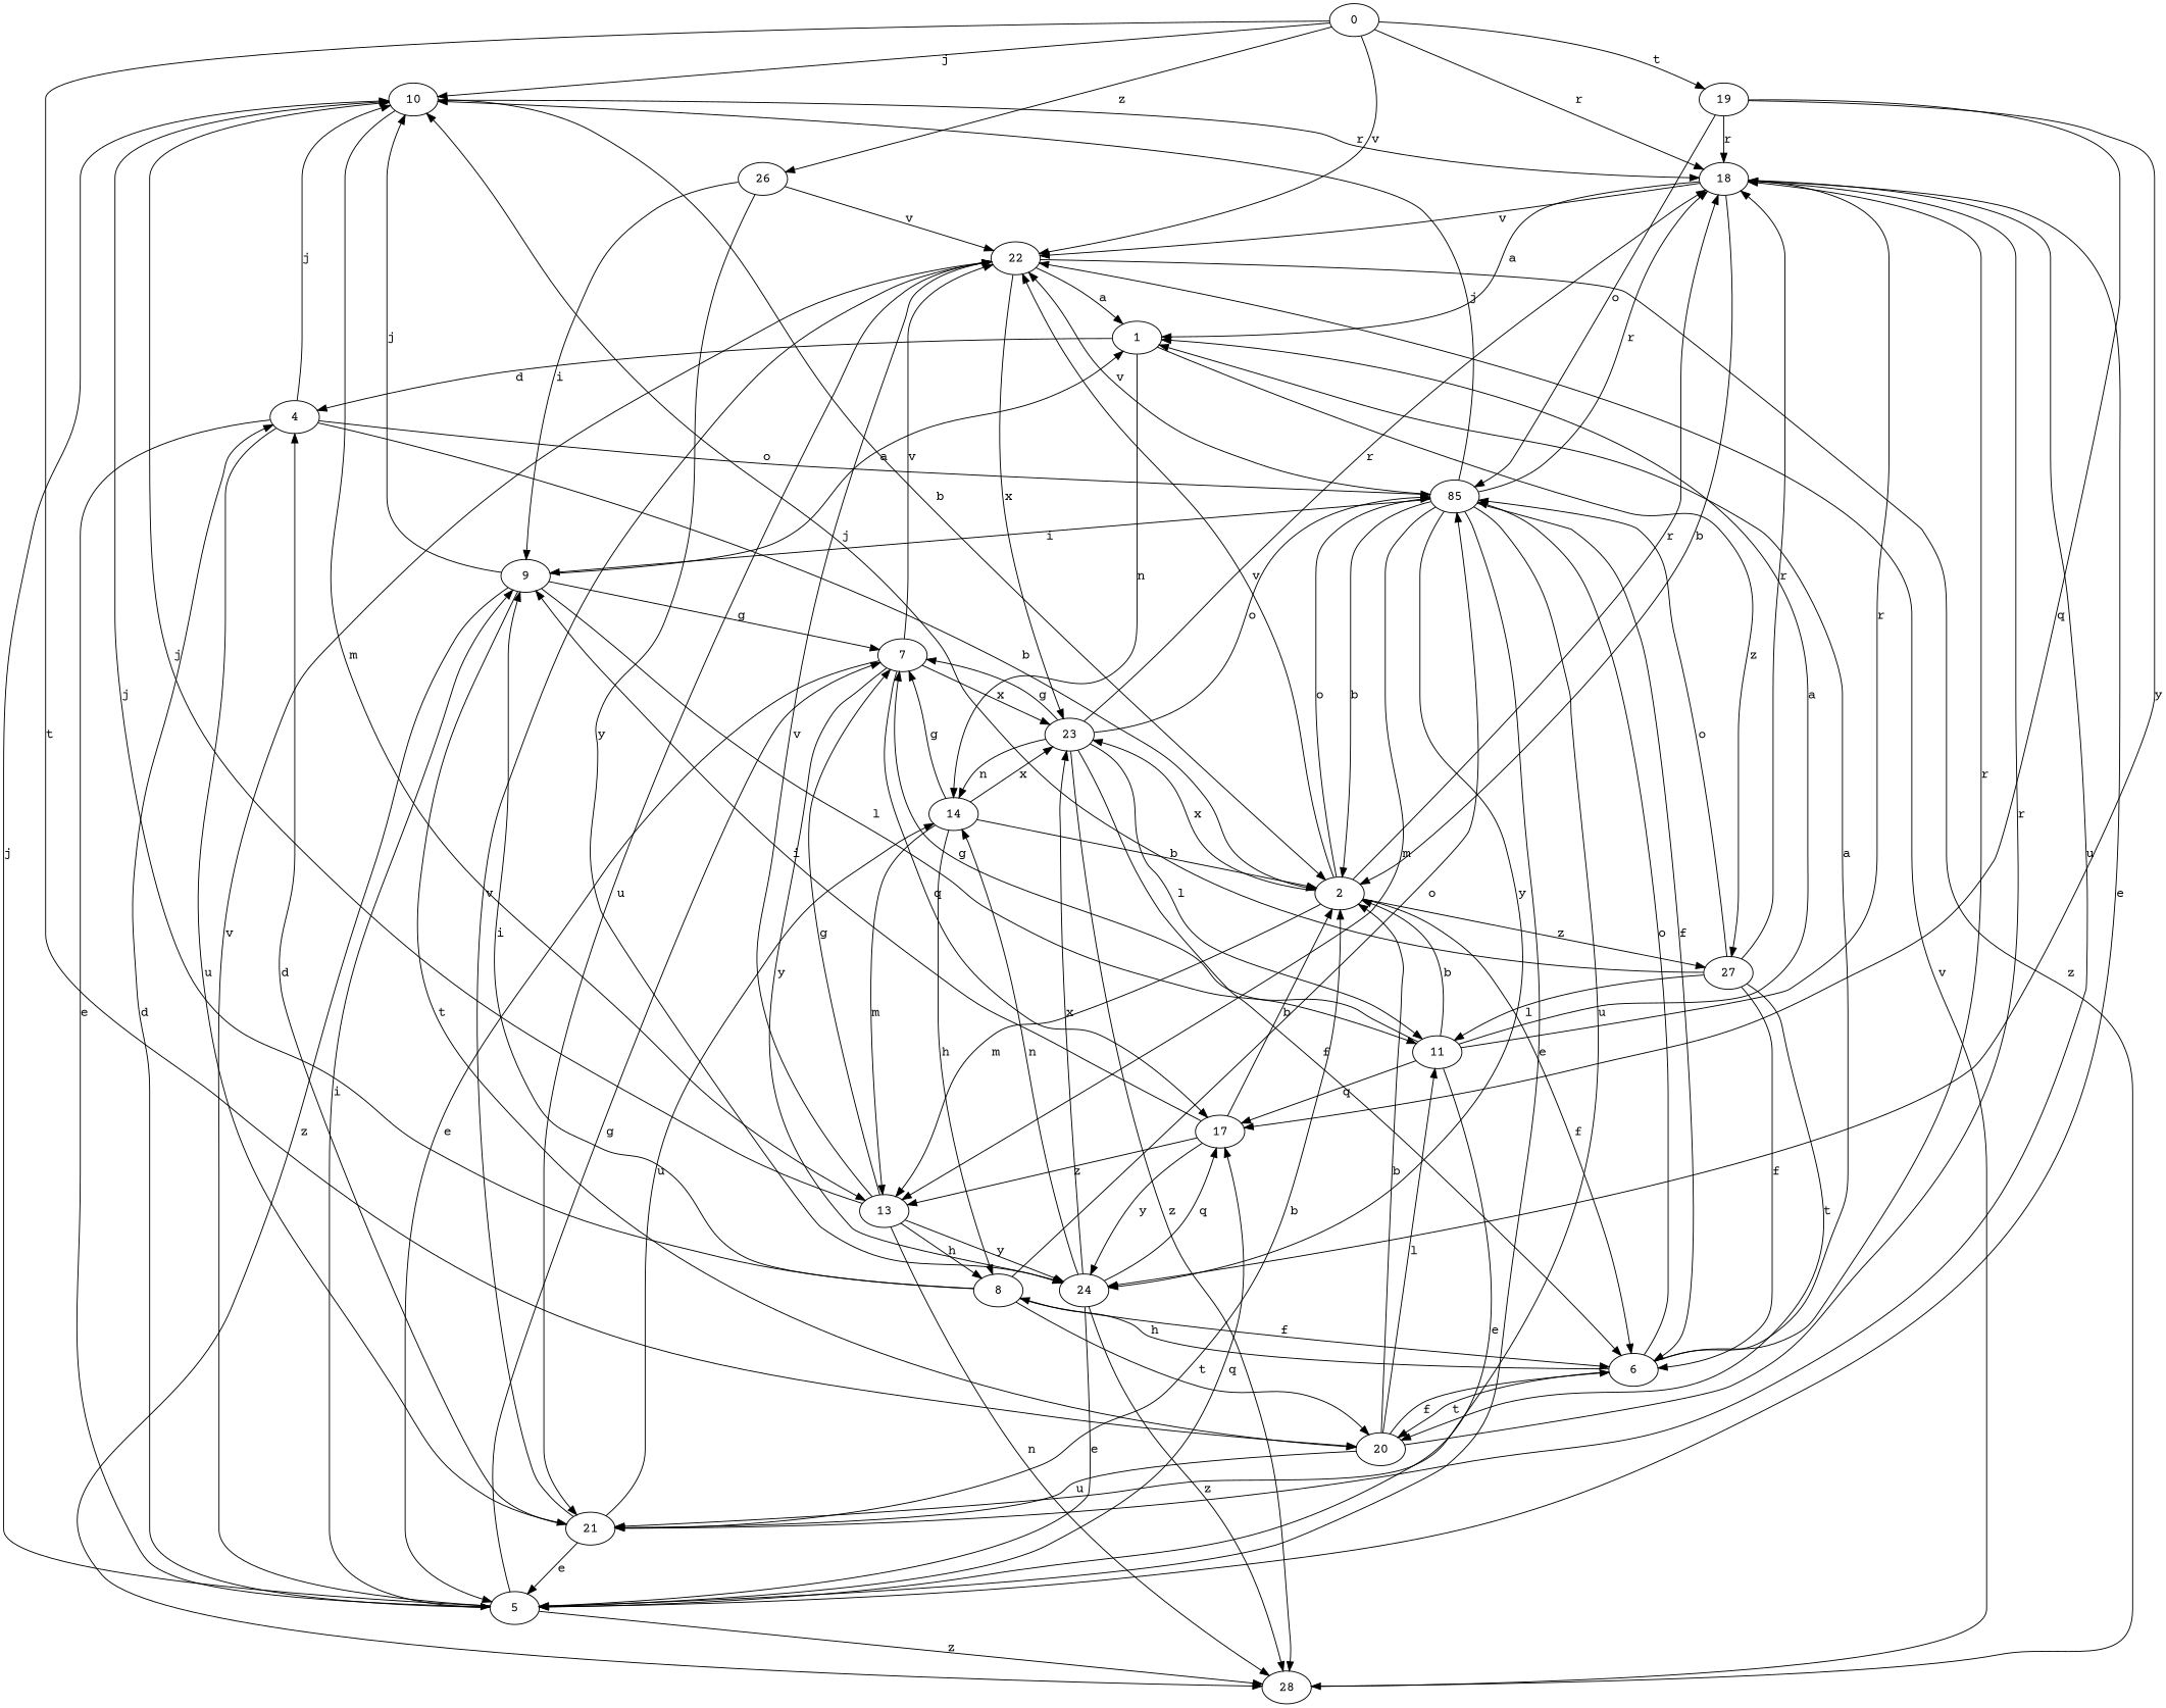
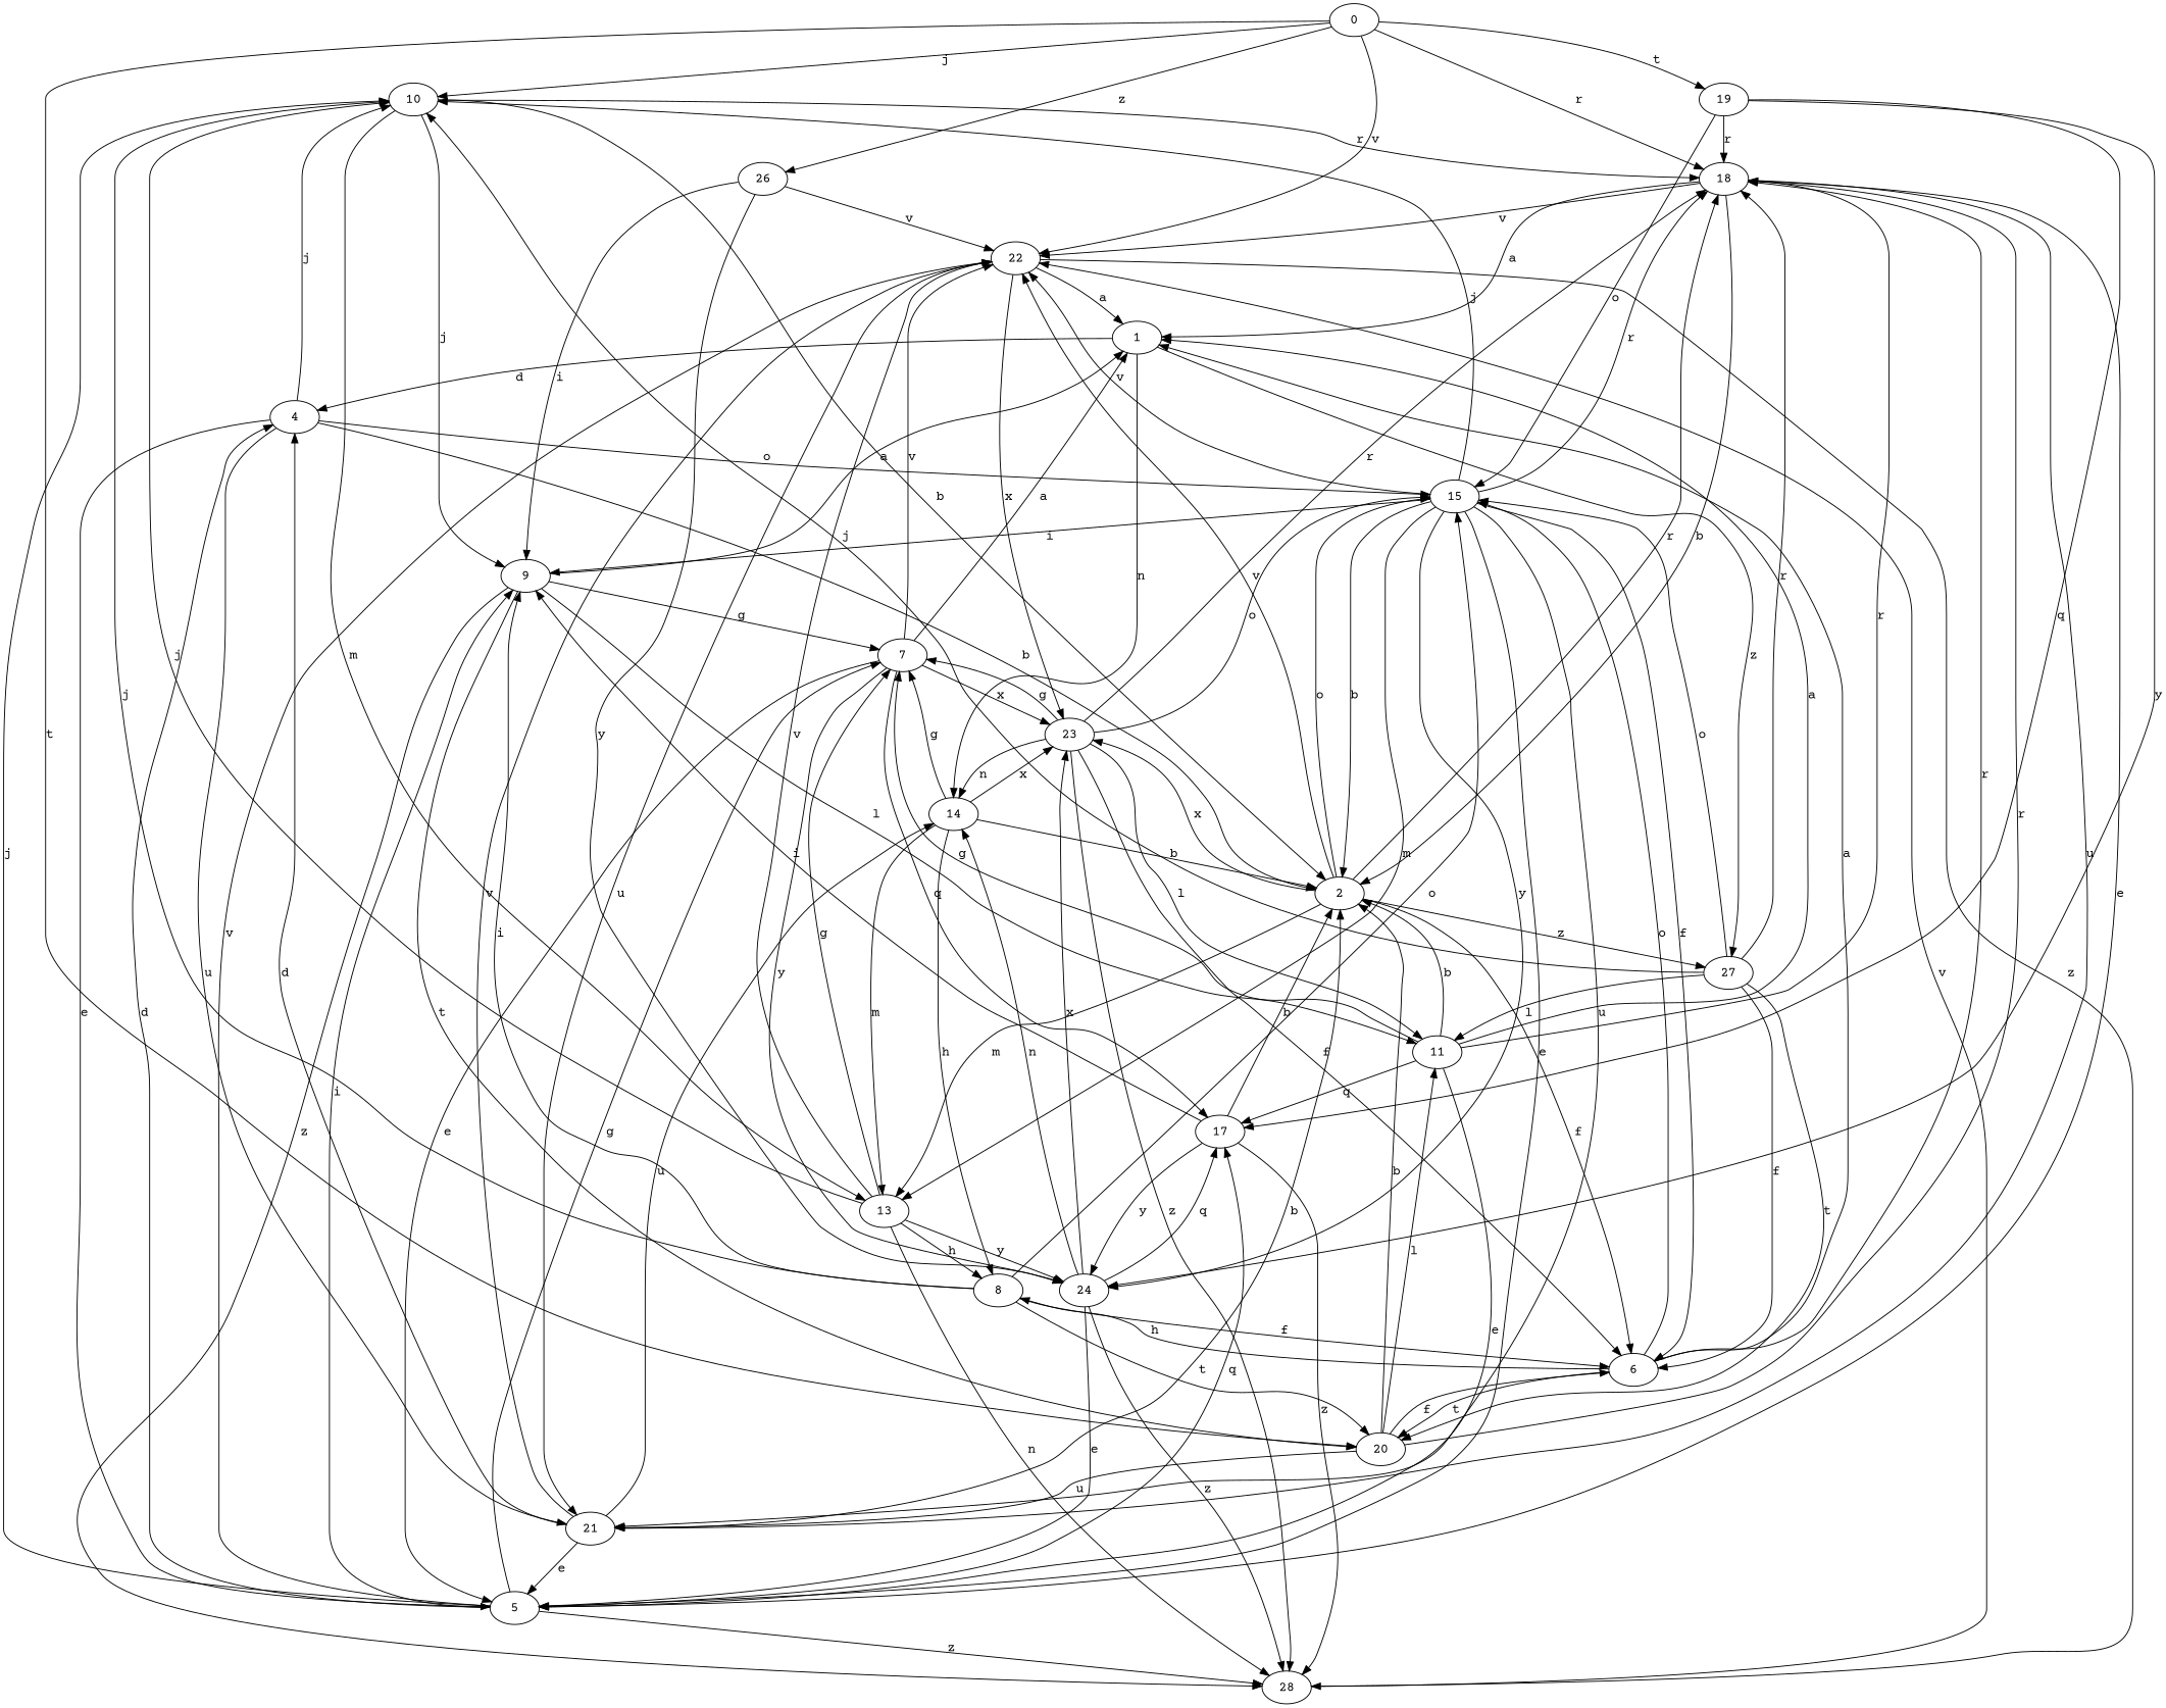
  strict digraph {
    fontname="Courier Prime"
    node [fontname="Courier Prime"]
    edge [fontname="Courier Prime"]
    0
    10
    18
    19
    20
    22
    26
    2
    13
    1
    5
    21
-   15 [label=85]
+   15
    17
    24
    6
    11
    23
    28
    9
    4
    14
    27
    7
    8
    0 -> 10 [label=j]
    0 -> 18 [label=r]
    0 -> 19 [label=t]
    0 -> 20 [label=t]
    0 -> 22 [label=v]
    0 -> 26 [label=z]
    10 -> 18 [label=r]
    10 -> 2 [label=b]
    10 -> 13 [label=m]
    18 -> 22 [label=v]
    18 -> 2 [label=b]
    18 -> 1 [label=a]
    18 -> 5 [label=e]
    18 -> 21 [label=u]
    19 -> 18 [label=r]
    19 -> 15 [label=o]
    19 -> 17 [label=q]
    19 -> 24 [label=y]
    20 -> 18 [label=r]
    20 -> 2 [label=b]
    20 -> 21 [label=u]
    20 -> 6 [label=f]
    20 -> 11 [label=l]
    22 -> 1 [label=a]
    22 -> 21 [label=u]
    22 -> 23 [label=x]
    22 -> 28 [label=z]
    26 -> 22 [label=v]
    26 -> 24 [label=y]
    26 -> 9 [label=i]
    2 -> 18 [label=r]
    2 -> 22 [label=v]
    2 -> 13 [label=m]
    2 -> 15 [label=o]
    2 -> 6 [label=f]
    2 -> 23 [label=x]
    2 -> 27 [label=z]
    13 -> 10 [label=j]
    13 -> 22 [label=v]
    13 -> 24 [label=y]
    13 -> 28 [label=n]
    13 -> 7 [label=g]
    13 -> 8 [label=h]
    1 -> 4 [label=d]
    1 -> 14 [label=n]
    1 -> 27 [label=z]
    5 -> 10 [label=j]
    5 -> 22 [label=v]
    5 -> 17 [label=q]
    5 -> 28 [label=z]
    5 -> 9 [label=i]
    5 -> 4 [label=d]
    5 -> 7 [label=g]
    21 -> 22 [label=v]
    21 -> 2 [label=b]
    21 -> 5 [label=e]
    21 -> 4 [label=d]
    21 -> 14 [label=u]
    15 -> 10 [label=j]
    15 -> 18 [label=r]
    15 -> 22 [label=v]
    15 -> 2 [label=b]
    15 -> 13 [label=m]
    15 -> 5 [label=e]
    15 -> 21 [label=u]
    15 -> 24 [label=y]
    15 -> 6 [label=f]
    15 -> 9 [label=i]
    17 -> 2 [label=b]
    17 -> 24 [label=y]
-   17 -> 13 [label=z]
+   17 -> 28 [label=z]
    17 -> 9 [label=i]
    24 -> 5 [label=e]
    24 -> 17 [label=q]
    24 -> 23 [label=x]
    24 -> 28 [label=z]
    24 -> 14 [label=n]
    6 -> 18 [label=r]
    6 -> 20 [label=t]
    6 -> 1 [label=a]
    6 -> 15 [label=o]
    6 -> 8 [label=h]
    11 -> 18 [label=r]
    11 -> 2 [label=b]
    11 -> 1 [label=a]
    11 -> 5 [label=e]
    11 -> 17 [label=q]
    11 -> 7 [label=g]
    23 -> 18 [label=r]
    23 -> 15 [label=o]
    23 -> 6 [label=f]
    23 -> 11 [label=l]
    23 -> 28 [label=z]
    23 -> 14 [label=n]
    23 -> 7 [label=g]
    28 -> 22 [label=v]
-   9 -> 10 [label=j]
+   10 -> 9 [label=j]
    9 -> 20 [label=t]
    9 -> 1 [label=a]
    9 -> 11 [label=l]
    9 -> 28 [label=z]
    9 -> 7 [label=g]
    4 -> 10 [label=j]
    4 -> 2 [label=b]
    4 -> 5 [label=e]
    4 -> 21 [label=u]
    4 -> 15 [label=o]
    14 -> 2 [label=b]
    14 -> 13 [label=m]
    14 -> 23 [label=x]
    14 -> 7 [label=g]
    14 -> 8 [label=h]
    27 -> 10 [label=j]
    27 -> 18 [label=r]
    27 -> 20 [label=t]
    27 -> 15 [label=o]
    27 -> 6 [label=f]
    27 -> 11 [label=l]
    7 -> 22 [label=v]
+   7 -> 1 [label=a]
    7 -> 5 [label=e]
    7 -> 17 [label=q]
    7 -> 24 [label=y]
    7 -> 23 [label=x]
    8 -> 10 [label=j]
    8 -> 20 [label=t]
    8 -> 15 [label=o]
    8 -> 6 [label=f]
    8 -> 9 [label=i]
  }
